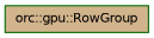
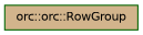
  digraph {
    rankdir=LR
-   n1 [color=darkgreen fillcolor=tan fontname=Helvetica fontsize=10 height=0.2 label="orc::gpu::RowGroup" shape=record style=filled width=0.4]
+   n1 [color=darkgreen fillcolor=tan fontname=Helvetica fontsize=10 height=0.2 label="orc::orc::RowGroup" shape=record style=filled width=0.4]
  }
